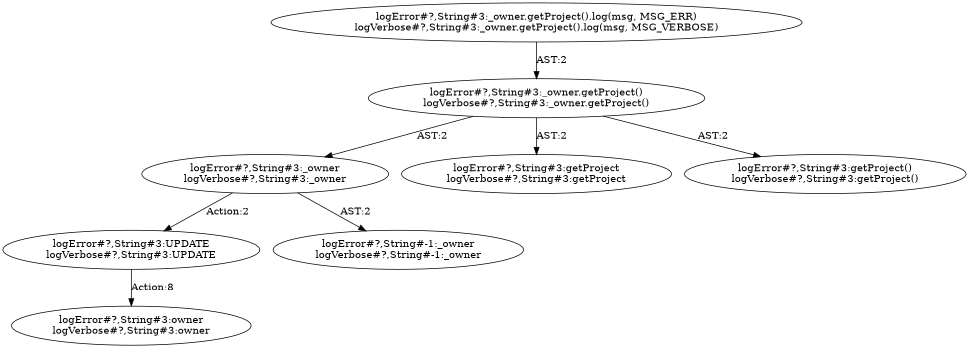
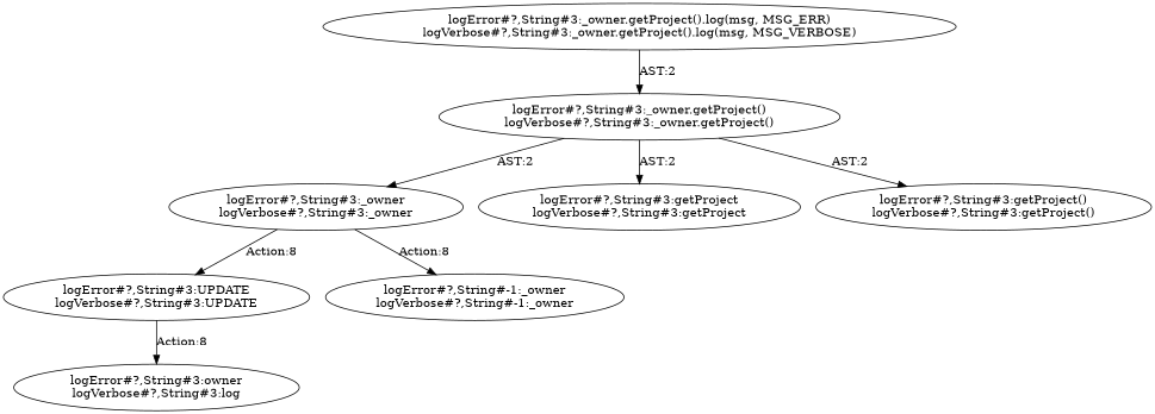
  digraph {
    node [shape=ellipse]
    n1 [label="logError#?,String#3:UPDATE\nlogVerbose#?,String#3:UPDATE"]
-   n2 [label="logError#?,String#3:owner\nlogVerbose#?,String#3:owner"]
+   n2 [label="logError#?,String#3:owner\nlogVerbose#?,String#3:log"]
    n3 [label="logError#?,String#3:_owner\nlogVerbose#?,String#3:_owner"]
    n4 [label="logError#?,String#-1:_owner\nlogVerbose#?,String#-1:_owner"]
    n5 [label="logError#?,String#3:_owner.getProject()\nlogVerbose#?,String#3:_owner.getProject()"]
    n6 [label="logError#?,String#3:getProject\nlogVerbose#?,String#3:getProject"]
    n7 [label="logError#?,String#3:getProject()\nlogVerbose#?,String#3:getProject()"]
    n8 [label="logError#?,String#3:_owner.getProject().log(msg, MSG_ERR)\nlogVerbose#?,String#3:_owner.getProject().log(msg, MSG_VERBOSE)"]
    n1 -> n2 [label="Action:8"]
-   n3 -> n1 [label="Action:2"]
-   n3 -> n4 [label="AST:2"]
+   n3 -> n1 [label="Action:8"]
+   n3 -> n4 [label="Action:8"]
    n5 -> n3 [label="AST:2"]
    n5 -> n6 [label="AST:2"]
    n5 -> n7 [label="AST:2"]
    n8 -> n5 [label="AST:2"]
  }
